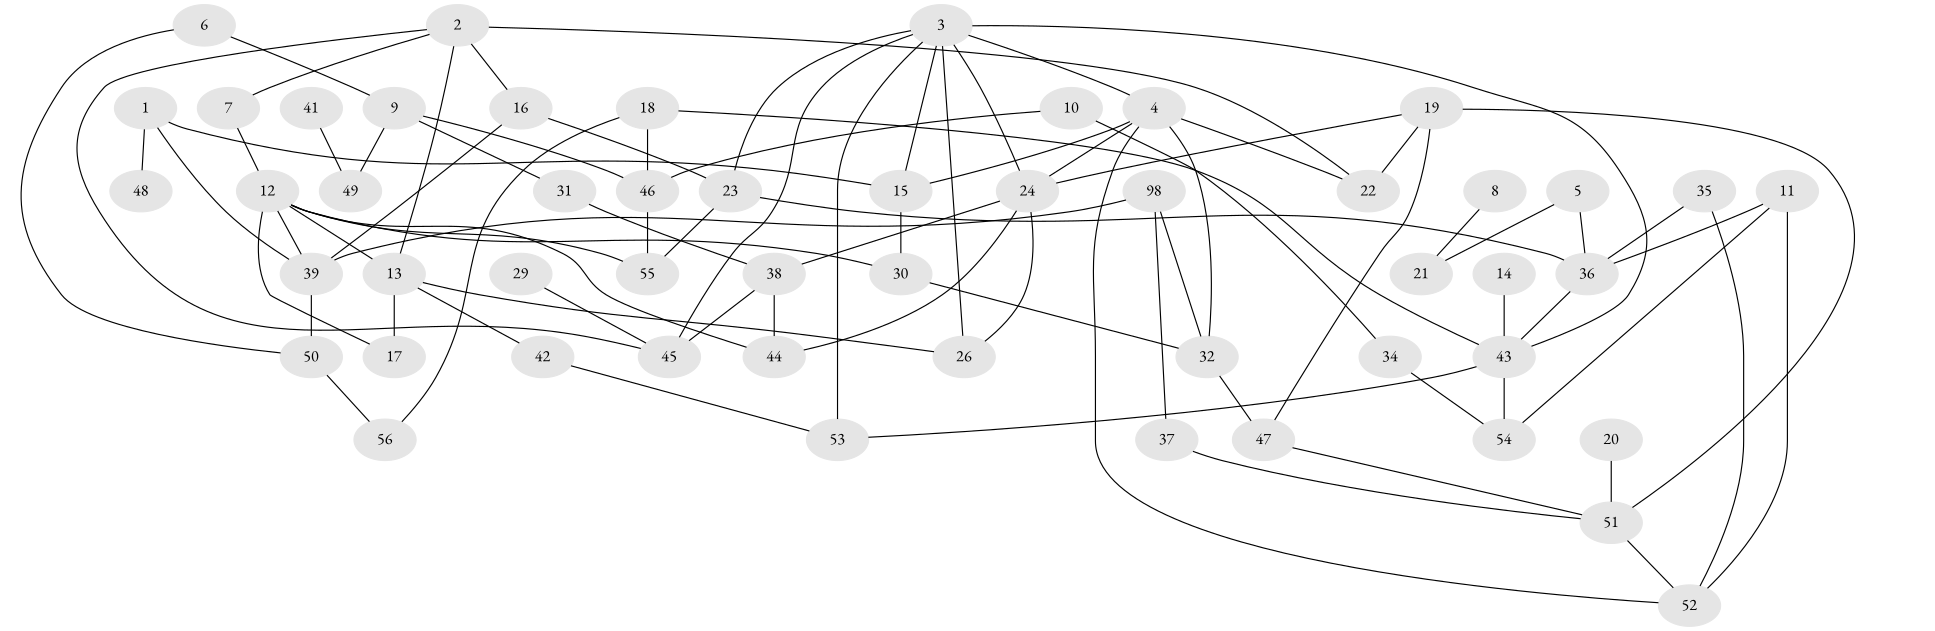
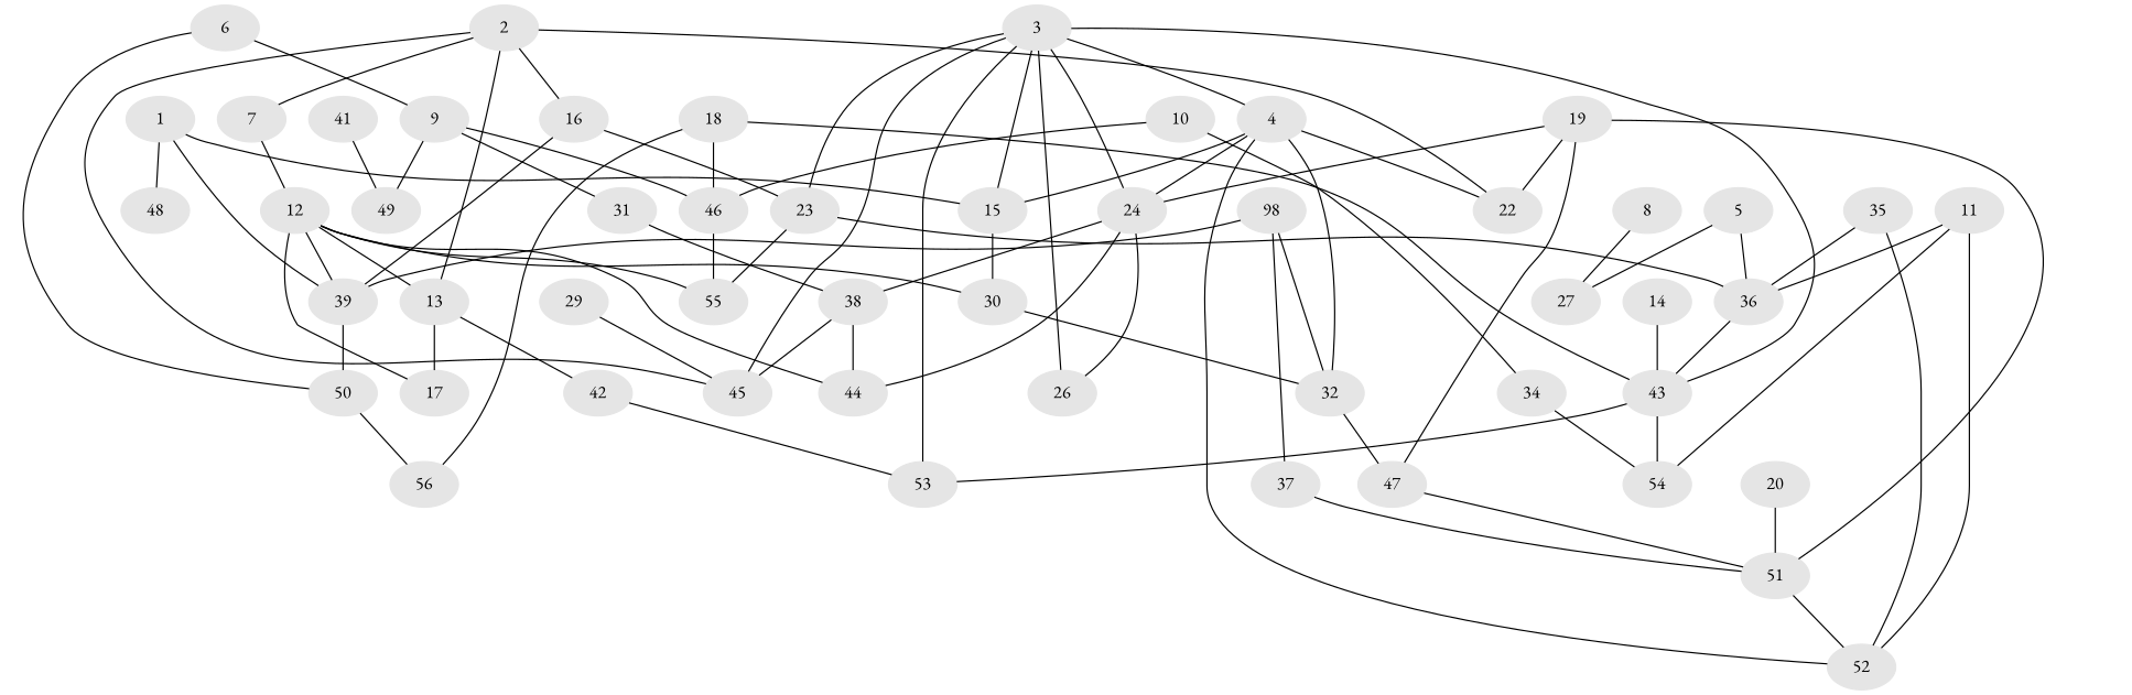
  graph {
    fontname="EB Garamond"
    node [color=gray90 fontname="EB Garamond" style=filled]
    edge [fontname="EB Garamond" weight=1.0]
    1
    15
    39
    48
    30
    50
    2
    7
    13
    16
    22
    45
    12
    26
    17
    42
    23
    3
    4
    24
    43
    53
    32
    52
    36
    55
    44
    38
    54
    47
    5
-   27 [label=21]
+   27
    6
    9
    31
    46
    49
    56
    8
    10
    34
    11
    14
    18
    19
    51
    20
    n48 [label=98]
    37
    29
    35
    41
    1 -- 15
    1 -- 39
    1 -- 48
    15 -- 30
    39 -- 50
    30 -- 32
    50 -- 56
    2 -- 7
    2 -- 13
    2 -- 16
    2 -- 22
    2 -- 45
    7 -- 12
-   13 -- 26
    13 -- 17
    13 -- 42
    16 -- 39
    16 -- 23
    12 -- 39
    12 -- 30
    12 -- 13
    12 -- 17
    12 -- 55
    12 -- 44
    42 -- 53
    23 -- 36
    23 -- 55
    3 -- 15
    3 -- 45
    3 -- 26
    3 -- 23
    3 -- 4
    3 -- 24
    3 -- 43
    3 -- 53
    4 -- 15
    4 -- 22
    4 -- 24
    4 -- 32
    4 -- 52
    24 -- 26
    24 -- 44
    24 -- 38
    43 -- 53
    43 -- 54
    32 -- 47 [weight=2.0]
    36 -- 43
    38 -- 45
    38 -- 44
    47 -- 51
    5 -- 36
    5 -- 27
    6 -- 50
    6 -- 9
    9 -- 31
    9 -- 46
    9 -- 49
    31 -- 38
    46 -- 55
    8 -- 27
    10 -- 46
    10 -- 34
    34 -- 54
    11 -- 52
    11 -- 36
    11 -- 54
    14 -- 43
    18 -- 43
    18 -- 46
    18 -- 56
    19 -- 22
    19 -- 24
    19 -- 47
    19 -- 51
    51 -- 52
    20 -- 51
    n48 -- 39
    n48 -- 32
    n48 -- 37
    37 -- 51
    29 -- 45
    35 -- 52
    35 -- 36
    41 -- 49
  }
